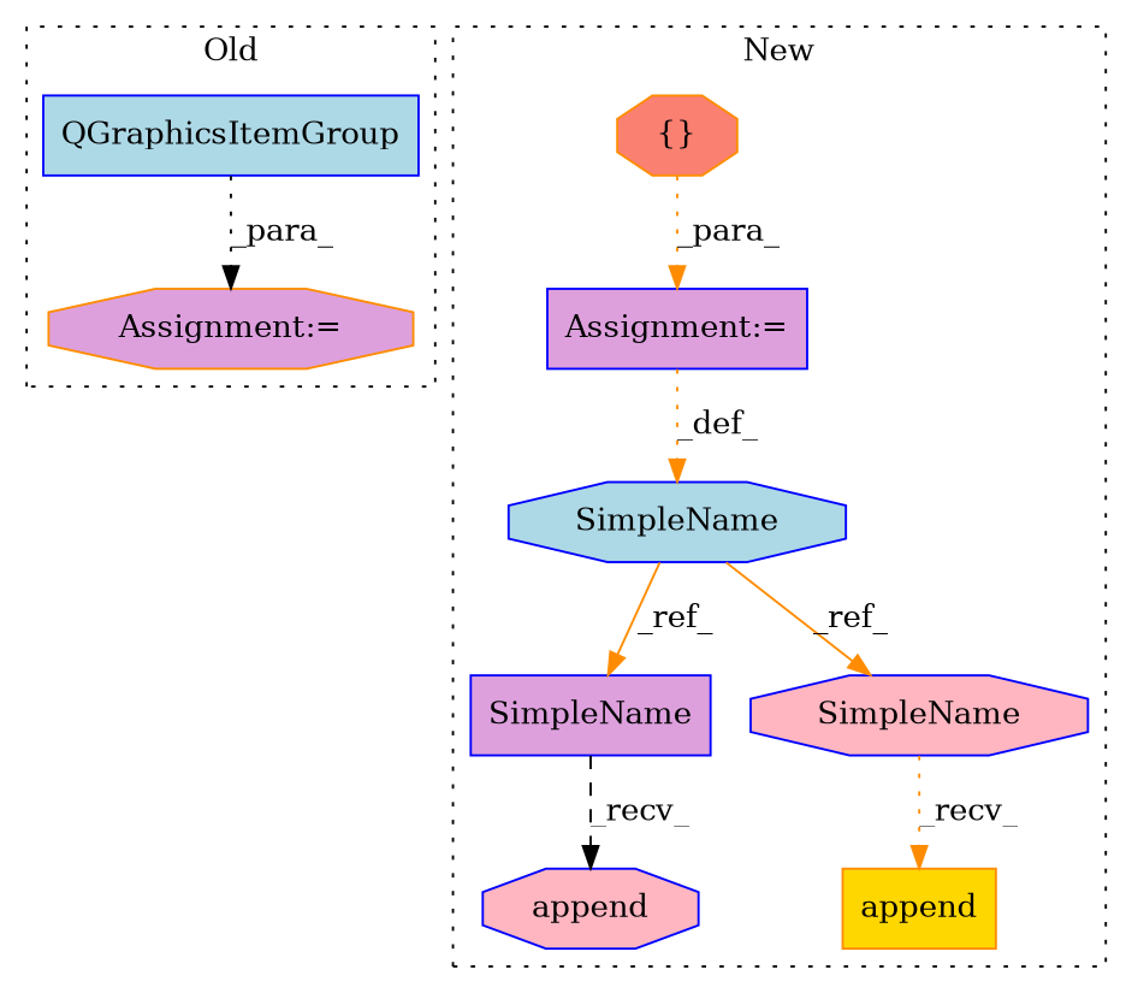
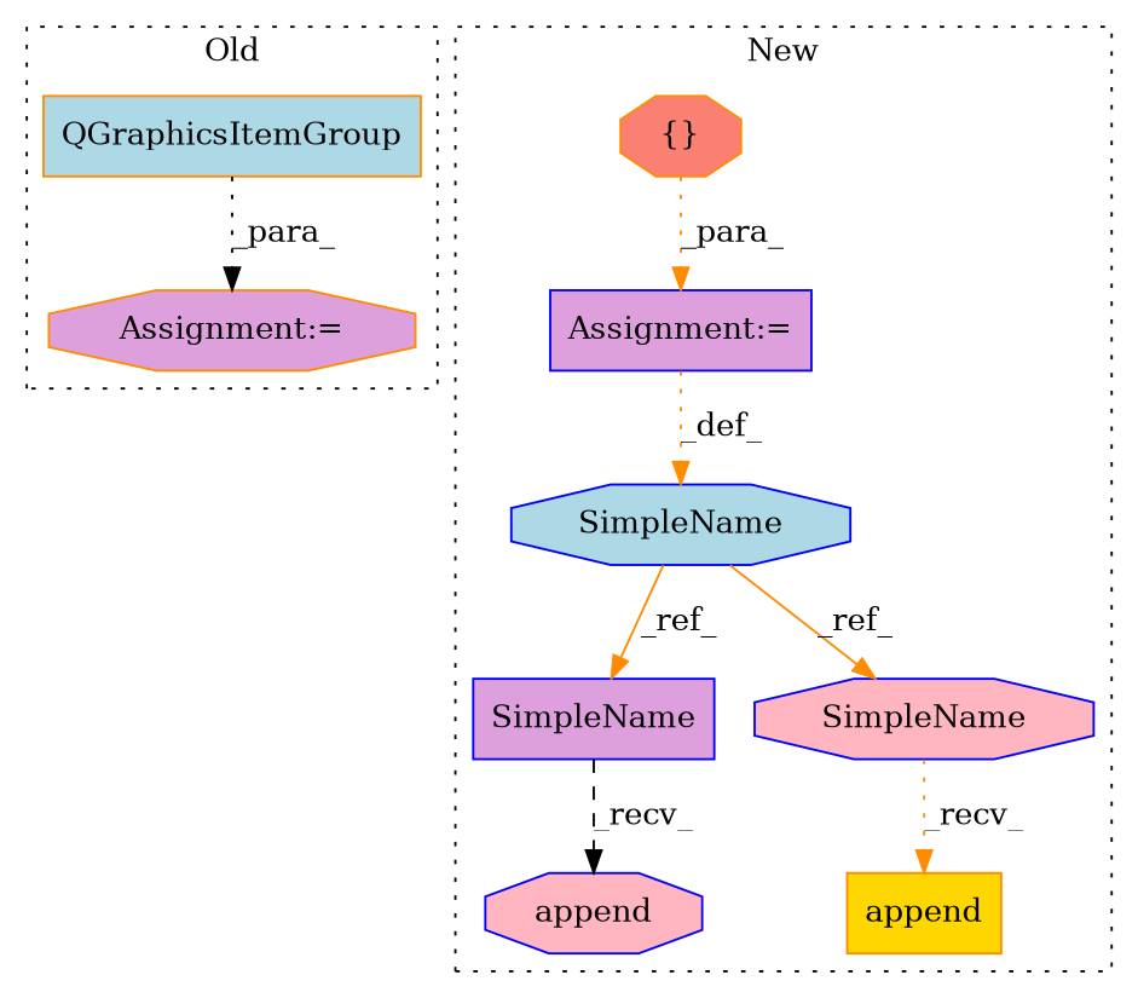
  digraph {
    node [a=32 l=3 shape=octagon style=filled fillcolor=plum color=blue]
    edge [color=darkorange style=dotted]
-   n1 [l=20 label=QGraphicsItemGroup s=35692 shape=box fillcolor=lightblue]
+   n1 [l=20 label=QGraphicsItemGroup s=35692 shape=box fillcolor=lightblue color=darkorange]
    n2 [a=7 l=1 label="Assignment:=" s=35691 color=darkorange]
    n3 [a=4 l=2 label="{}" s=35629 fillcolor=salmon color=darkorange]
    n4 [a=7 l=1 label="Assignment:=" s=35619 shape=box]
    n5 [l="7,1" label=append s="36799,36810" fillcolor=lightpink]
    n6 [a=42 label=SimpleName s=35616 fillcolor=lightblue]
    n7 [l="7,1" label=append s="35870,35916" shape=box fillcolor=gold color=darkorange]
    n8 [a=42 label=SimpleName s=36795 shape=box]
    n9 [a=42 label=SimpleName s=35866 fillcolor=lightpink]
    subgraph cluster_1 {
      label=Old
      style=dotted
      n1
      n2
    }
    subgraph cluster_2 {
      label=New
      style=dotted
      n3
      n4
      n5
      n6
      n7
      n8
      n9
    }
    n1 -> n2 [label=_para_ color=black]
    n3 -> n4 [label=_para_]
    n4 -> n6 [label=_def_]
    n6 -> n8 [label=_ref_ style=solid]
    n6 -> n9 [label=_ref_ style=solid]
    n8 -> n5 [label=_recv_ color=black style=dashed]
    n9 -> n7 [label=_recv_]
  }
